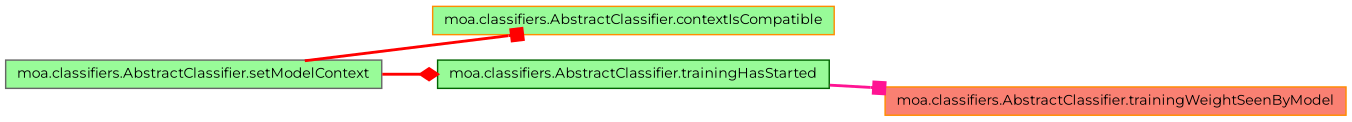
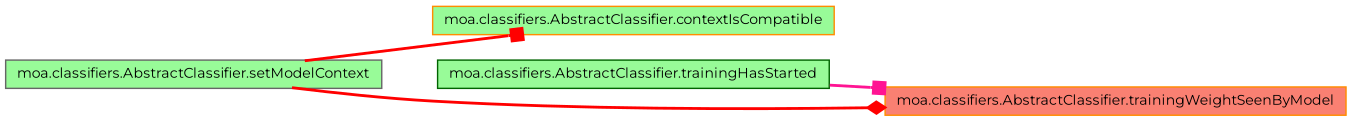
  digraph {
    fontname=Montserrat
    rankdir=LR
    node [color=darkorange fillcolor=palegreen fontname=Montserrat fontsize=10 shape=record style=filled]
    edge [arrowhead=box color=red fontname=Montserrat fontsize=10 labelfontname=Helvetica labelfontsize=10 style=bold]
    n1 [color=gray40 fontcolor=black height=0.2 label="moa.classifiers.AbstractClassifier.setModelContext" width=0.4]
    n2 [height=0.2 label="moa.classifiers.AbstractClassifier.contextIsCompatible" width=0.4]
    n3 [color=darkgreen height=0.2 label="moa.classifiers.AbstractClassifier.trainingHasStarted" width=0.4]
    n4 [fillcolor=salmon height=0.2 label="moa.classifiers.AbstractClassifier.trainingWeightSeenByModel" width=0.4]
    n1 -> n2
-   n1 -> n3 [arrowhead=diamond]
+   n1 -> n4 [arrowhead=diamond]
    n3 -> n4 [color=deeppink]
  }
